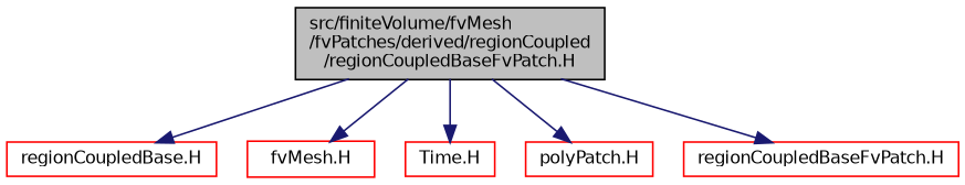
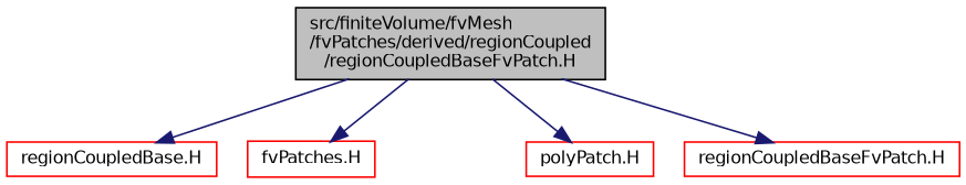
  digraph {
    node [color=red fontname=Helvetica fontsize=10 shape=record]
    edge [color=midnightblue fontname=Helvetica fontsize=10 labelfontname=Helvetica labelfontsize=10 style=solid]
    n1 [color=black fillcolor=grey75 fontcolor=black height=0.2 label="src/finiteVolume/fvMesh\l/fvPatches/derived/regionCoupled\l/regionCoupledBaseFvPatch.H" style=filled width=0.4]
    n2 [height=0.2 label="regionCoupledBase.H" width=0.4]
-   n3 [height=0.2 label="fvMesh.H" width=0.4]
-   n4 [height=0.2 label="Time.H" width=0.4]
+   n3 [height=0.2 label="fvPatches.H" width=0.4]
    n5 [height=0.2 label="polyPatch.H" width=0.4]
    n6 [height=0.2 label="regionCoupledBaseFvPatch.H" width=0.4]
    n1 -> n2
    n1 -> n3
-   n1 -> n4
    n1 -> n5
    n1 -> n6
  }
